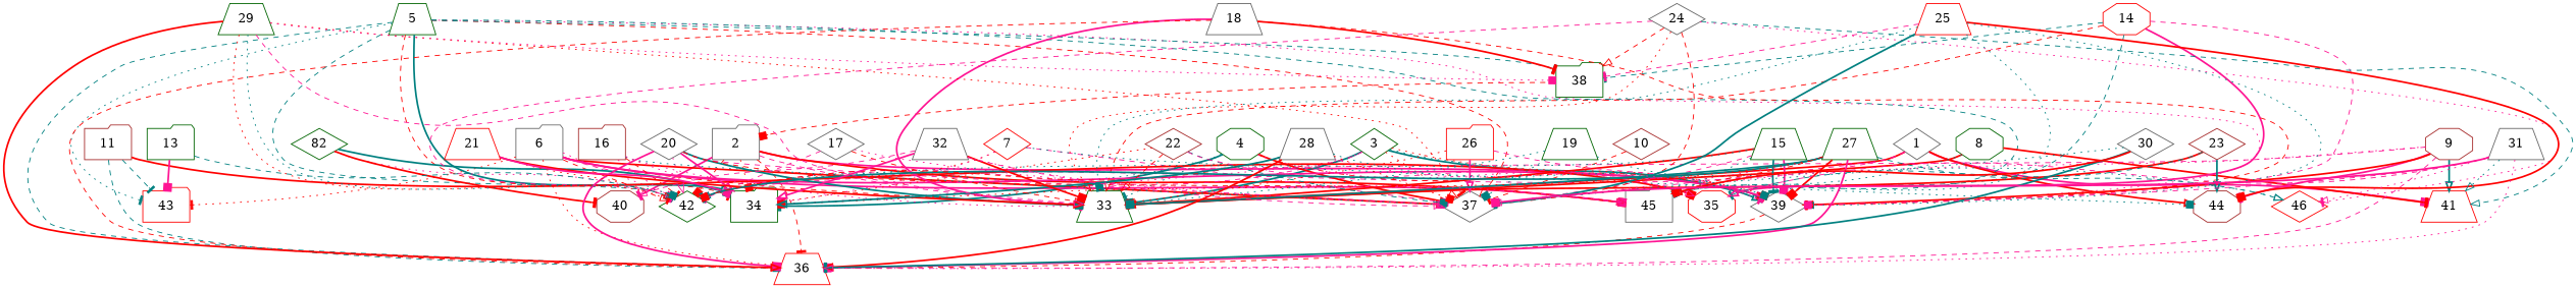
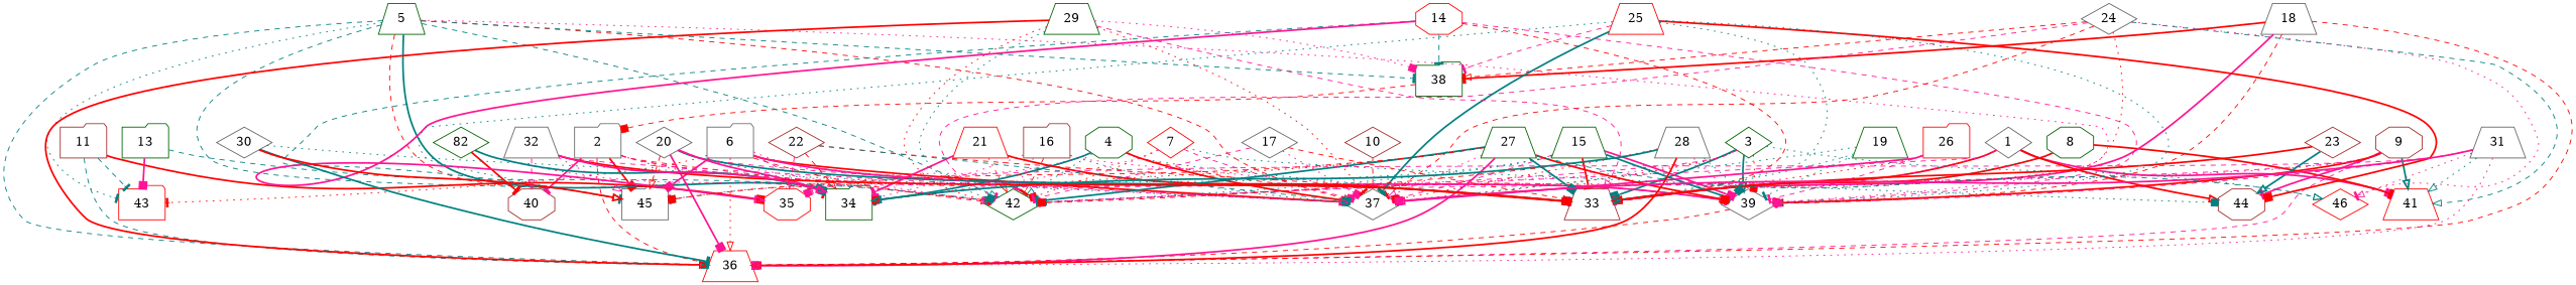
  digraph {
    node [alpha=0.05 color=gray40 shape=diamond]
    edge [arrowhead=onormal color=deeppink style=dashed]
    1 [alpha=0.02 expect_size=53866030534281208]
-   33 [alpha=0.15 color=darkgreen expect_size=5142931307784059224064 shape=trapezium]
+   33 [alpha=0.15 color=brown expect_size=5142931307784059224064 shape=trapezium]
    37 [alpha=0.06 expect_size=598349372392350941184]
    41 [alpha=0.19 color=red expect_size=378349787660825919488 shape=trapezium]
    42 [alpha=0.19 color=darkgreen expect_size=2226449485595528704]
    44 [alpha=0.15 color=brown expect_size=3893289644036657774592 shape=octagon]
    2 [alpha=0.09 expect_size=16267467410302348 shape=folder]
    34 [alpha=0.02 color=darkgreen expect_size=9851371042386751782912 shape=folder]
    36 [alpha=0.14 color=red expect_size=6738732940722700288000 shape=trapezium]
    39 [alpha=0.19 expect_size=428501250979305357312]
    40 [color=brown expect_size=3225675618295036928 shape=octagon]
    45 [alpha=0.19 expect_size=70323622504541168 shape=folder]
    38 [color=darkgreen expect_size=1036043352539136000000 shape=folder]
    3 [alpha=0.14 color=darkgreen expect_size=11155782424332456]
    46 [alpha=0.03 color=red expect_size=220966543064545856]
    4 [alpha=0.00 color=darkgreen expect_size=5765147297698687 shape=octagon]
    35 [alpha=0.09 color=red expect_size=27808250840372376 shape=octagon]
    5 [alpha=0.07 color=darkgreen expect_size=193579788452540416 shape=trapezium]
    43 [alpha=0.14 color=red expect_size=73288958449956159488 shape=folder]
    6 [alpha=0.18 expect_size=7786498383795012 shape=folder]
    7 [alpha=0.15 color=red expect_size=39668520731566568]
    8 [color=darkgreen expect_size=86527938590718320 shape=octagon]
    9 [alpha=0.03 color=brown expect_size=11671215759864932352 shape=octagon]
    10 [alpha=0.15 color=brown expect_size=4257527516349200384]
    11 [alpha=0.04 color=brown expect_size=362505218020610146304 shape=folder]
    n26 [alpha=0.17 color=darkgreen expect_size=142565193733183136 label=82]
    13 [alpha=0.12 color=darkgreen expect_size=1017185613913771737088 shape=folder]
    14 [color=red expect_size=1740776640005602803712 shape=octagon]
    15 [alpha=0.16 color=darkgreen expect_size=76249000687317808 shape=trapezium]
    16 [alpha=0.09 color=brown expect_size=3818943430048891273216 shape=folder]
    17 [alpha=0.01 expect_size=56316843474956240]
    18 [alpha=0.11 expect_size=806716226620801920 shape=trapezium]
    19 [color=darkgreen expect_size=1257372910222311424000 shape=trapezium]
    20 [alpha=0.02 expect_size=9243041794694889472]
    21 [alpha=0.13 color=red expect_size=14722397471158942 shape=trapezium]
    22 [color=brown expect_size=666580872639444680704]
    23 [alpha=0.18 color=brown expect_size=47617182069361640]
    24 [alpha=0.02 expect_size=4146600169040202694656]
    25 [alpha=0.20 color=red expect_size=122238464561653712 shape=trapezium]
    26 [alpha=0.09 color=red expect_size=734312519116682624 shape=folder]
    27 [alpha=0.02 color=darkgreen expect_size=15994572202230752 shape=trapezium]
    28 [alpha=0.11 expect_size=26613078929188416 shape=trapezium]
    29 [alpha=0.06 color=darkgreen expect_size=337977947849008192 shape=trapezium]
    30 [alpha=0.08 expect_size=127951370715136000000]
    31 [alpha=0.10 expect_size=17220451839772201058304 shape=trapezium]
    32 [alpha=0.08 expect_size=133240211706862736 shape=trapezium]
    1 -> 33 [color=red style=bold]
    1 -> 37 [arrowhead=box]
    1 -> 41 [arrowhead=box style=bold]
    1 -> 42
    1 -> 44 [color=red style=bold]
    2 -> 33 [arrowhead=box]
    2 -> 42 [arrowhead=box color=red]
    2 -> 34 [arrowhead=box color=red style=dotted]
    2 -> 36 [arrowhead=tee color=red]
-   2 -> 39 [style=bold]
+   2 -> 39
    2 -> 40 [arrowhead=tee style=bold]
    2 -> 45 [arrowhead=box color=red style=bold]
    39 -> 36 [color=red]
    38 -> 2 [arrowhead=box color=red]
    3 -> 33 [arrowhead=box color=teal style=bold]
    3 -> 37 [color=red style=dotted]
    3 -> 42 [arrowhead=box]
    3 -> 34 [arrowhead=box style=dotted]
    3 -> 39 [color=teal style=bold]
    3 -> 39 [arrowhead=box color=red style=dotted]
    3 -> 46 [color=teal style=dotted]
    4 -> 33 [arrowhead=tee color=teal style=dotted]
    4 -> 37 [color=red style=bold]
    4 -> 42 [color=teal style=dotted]
    4 -> 34 [arrowhead=tee color=teal style=bold]
    4 -> 39 [arrowhead=box color=red]
    4 -> 35 [arrowhead=box style=dotted]
    5 -> 37 [color=red]
    5 -> 42 [color=teal]
    5 -> 34 [arrowhead=tee color=red]
    5 -> 34 [color=teal style=bold]
    5 -> 36 [color=teal]
    5 -> 39 [arrowhead=box style=dotted]
    5 -> 45 [color=teal]
    5 -> 38 [arrowhead=tee color=teal]
    5 -> 43 [arrowhead=tee color=teal style=dotted]
    6 -> 33 [arrowhead=box color=red]
    6 -> 37 [color=red style=bold]
    6 -> 42 [color=red]
    6 -> 42 [style=dotted]
    6 -> 34 [arrowhead=box]
    6 -> 36 [color=red style=dotted]
    6 -> 39 [arrowhead=tee style=bold]
    6 -> 45 [arrowhead=box style=bold]
    6 -> 43 [arrowhead=tee color=red style=dotted]
    7 -> 37 [arrowhead=box]
    7 -> 42 [arrowhead=box color=red style=dotted]
    7 -> 44 [arrowhead=box color=teal style=dotted]
    7 -> 34 [arrowhead=box style=dotted]
    8 -> 33 [color=red style=bold]
    8 -> 37 [arrowhead=tee color=teal style=dotted]
    8 -> 41 [arrowhead=tee color=red style=bold]
    9 -> 41 [color=teal style=bold]
    9 -> 42 [arrowhead=tee]
    9 -> 44 [arrowhead=tee style=bold]
    9 -> 36 [arrowhead=box]
    9 -> 39 [color=red style=bold]
    9 -> 45 [arrowhead=tee style=dotted]
    10 -> 37 [arrowhead=tee color=red]
    11 -> 36 [arrowhead=box color=teal]
    11 -> 35 [arrowhead=box color=red style=bold]
    11 -> 43 [arrowhead=tee color=teal]
    n26 -> 42 [arrowhead=box style=dotted]
    n26 -> 34 [arrowhead=box color=teal style=bold]
    n26 -> 40 [arrowhead=tee color=red style=bold]
    13 -> 42 [arrowhead=box color=teal]
    13 -> 43 [arrowhead=box style=bold]
    14 -> 33 [color=red]
    14 -> 39 [arrowhead=tee]
    14 -> 45 [color=teal]
    14 -> 38 [arrowhead=tee color=teal]
    14 -> 35 [style=bold]
    15 -> 33 [arrowhead=tee color=red style=bold]
    15 -> 37 [arrowhead=box]
    15 -> 42 [color=teal style=dotted]
    15 -> 39 [arrowhead=tee color=teal style=bold]
    15 -> 39 [arrowhead=box style=bold]
    15 -> 45 [arrowhead=box color=teal style=dotted]
    16 -> 33 [arrowhead=tee style=dotted]
    16 -> 37 [arrowhead=box color=teal style=dotted]
    16 -> 42 [arrowhead=tee style=dotted]
    16 -> 42 [arrowhead=tee color=red]
    16 -> 34 [arrowhead=box style=dotted]
    17 -> 33 [color=red]
    17 -> 37 [arrowhead=box style=dotted]
    17 -> 42 [arrowhead=tee]
    18 -> 33 [arrowhead=tee style=bold]
    18 -> 36 [color=red]
    18 -> 39 [arrowhead=tee color=red]
    18 -> 38 [arrowhead=tee color=red style=bold]
    19 -> 33 [arrowhead=box color=teal style=dotted]
    19 -> 37 [arrowhead=box color=teal style=dotted]
    19 -> 39 [arrowhead=tee color=teal style=dotted]
    20 -> 33 [arrowhead=box color=teal style=bold]
    20 -> 37
    20 -> 42 [style=dotted]
    20 -> 34 [style=bold]
    20 -> 36 [arrowhead=box style=bold]
    20 -> 45 [color=red]
    21 -> 33 [color=red style=bold]
    21 -> 42 [color=red style=dotted]
    21 -> 34 [arrowhead=tee style=bold]
    22 -> 33 [color=red]
    22 -> 37 [arrowhead=box color=teal]
-   22 -> 34 [color=red style=dotted]
+   22 -> 34 [color=red]
    22 -> 35
    23 -> 33 [arrowhead=box color=red style=bold]
    23 -> 44 [color=teal style=bold]
-   23 -> 35 [arrowhead=tee color=teal]
    24 -> 33 [color=red style=dotted]
    24 -> 37 [arrowhead=tee color=red]
    24 -> 41 [color=teal]
    24 -> 42 [arrowhead=tee]
    24 -> 38 [color=red]
    24 -> 46 [arrowhead=tee style=dotted]
    25 -> 33 [arrowhead=box color=teal style=dotted]
    25 -> 37 [arrowhead=tee color=teal style=bold]
    25 -> 44 [arrowhead=box color=red style=bold]
    25 -> 39 [color=teal style=dotted]
    25 -> 45 [arrowhead=tee color=teal style=dotted]
    25 -> 38 [arrowhead=tee]
    26 -> 33 [color=red style=dotted]
    26 -> 37 [style=bold]
    26 -> 39 [arrowhead=tee]
    27 -> 33 [arrowhead=box color=teal style=bold]
    27 -> 37 [style=dotted]
    27 -> 42 [arrowhead=tee color=teal style=bold]
    27 -> 34 [arrowhead=box color=red style=dotted]
    27 -> 36 [arrowhead=box style=bold]
    27 -> 39 [arrowhead=box color=red style=bold]
    27 -> 45 [arrowhead=box color=red]
    27 -> 46 [color=teal]
    28 -> 37 [arrowhead=box color=red style=dotted]
    28 -> 42 [arrowhead=box color=red]
    28 -> 34 [color=teal style=bold]
    28 -> 36 [color=red style=bold]
    28 -> 39 [arrowhead=tee style=dotted]
    28 -> 39 [arrowhead=box color=teal style=dotted]
    29 -> 33
    29 -> 37 [arrowhead=tee color=red style=dotted]
    29 -> 42 [arrowhead=tee color=red style=dotted]
    29 -> 42 [arrowhead=box color=teal style=dotted]
    29 -> 36 [color=red style=bold]
    29 -> 38 [arrowhead=box style=dotted]
    30 -> 37 [arrowhead=box color=teal style=dotted]
    30 -> 36 [arrowhead=tee color=teal style=bold]
    30 -> 45 [color=red style=bold]
    31 -> 37 [arrowhead=box style=bold]
    31 -> 41 [color=teal style=dotted]
    31 -> 36 [style=dotted]
    31 -> 39 [arrowhead=box]
    31 -> 46 [style=dotted]
    31 -> 35
    32 -> 33 [arrowhead=box color=red style=bold]
    32 -> 37
    32 -> 34 [style=bold]
    32 -> 40
    32 -> 45 [style=dotted]
  }
